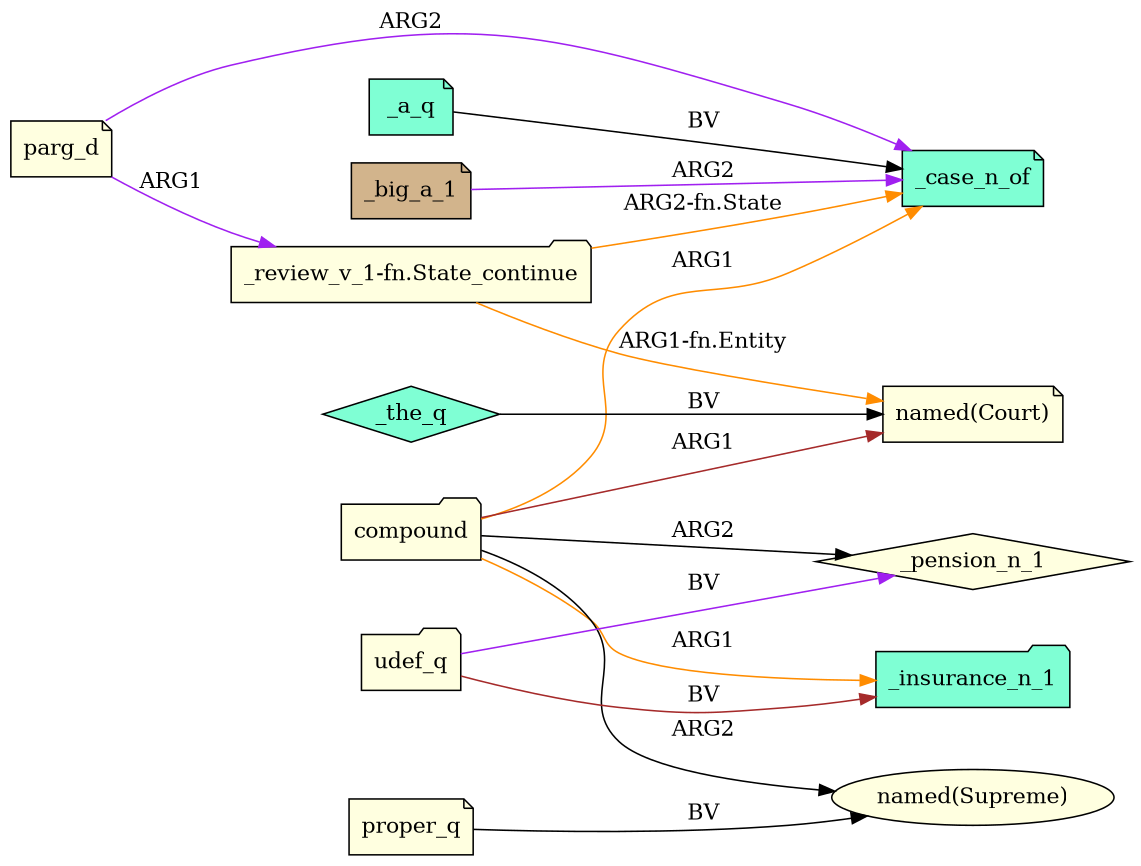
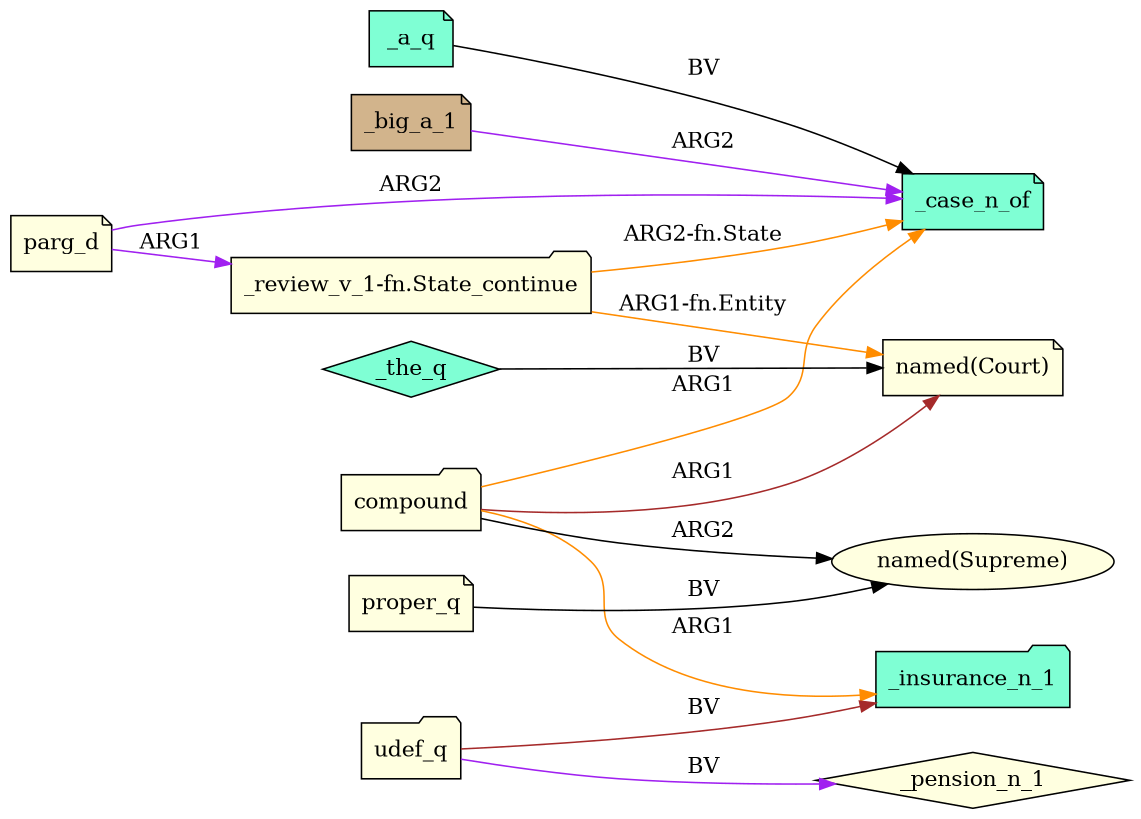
  digraph {
    rankdir=LR
    node [fillcolor=lightyellow shape=note style=filled]
    edge [color=black]
    "_review_v_1-fn.State_continue" [shape=folder]
    parg_d
    _case_n_of [fillcolor=aquamarine]
    "named(Court)"
    compound [shape=folder]
    _insurance_n_1 [fillcolor=aquamarine shape=folder]
    "named(Supreme)" [shape=ellipse]
    _pension_n_1 [shape=diamond]
    udef_q [shape=folder]
    _a_q [fillcolor=aquamarine]
    _the_q [fillcolor=aquamarine shape=diamond]
    proper_q
    _big_a_1 [fillcolor=tan]
    "_review_v_1-fn.State_continue" -> _case_n_of [color=darkorange label="ARG2-fn.State"]
    "_review_v_1-fn.State_continue" -> "named(Court)" [color=darkorange label="ARG1-fn.Entity"]
    parg_d -> "_review_v_1-fn.State_continue" [color=purple label=ARG1]
    parg_d -> _case_n_of [color=purple label=ARG2]
    compound -> _case_n_of [color=darkorange label=ARG1]
    compound -> "named(Court)" [color=brown label=ARG1]
    compound -> _insurance_n_1 [color=darkorange label=ARG1]
    compound -> "named(Supreme)" [label=ARG2]
-   compound -> _pension_n_1 [label=ARG2]
    udef_q -> _insurance_n_1 [color=brown label=BV]
    udef_q -> _pension_n_1 [color=purple label=BV]
    _a_q -> _case_n_of [label=BV]
    _the_q -> "named(Court)" [label=BV]
    proper_q -> "named(Supreme)" [label=BV]
    _big_a_1 -> _case_n_of [color=purple label=ARG2]
  }
